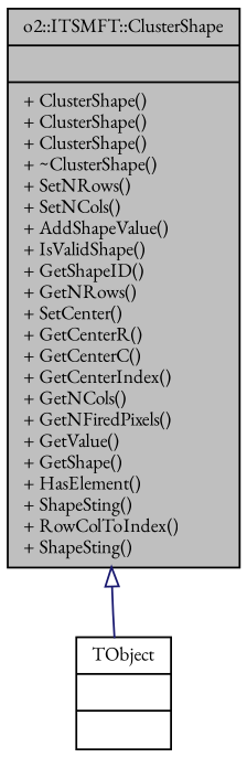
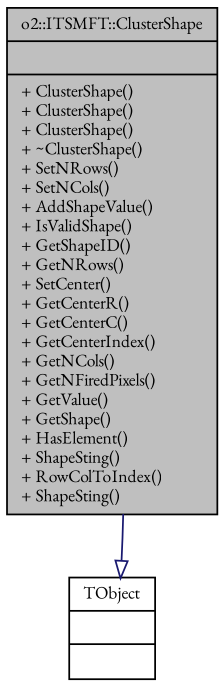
  digraph {
    fontname="EB Garamond"
    node [color=black fontname="EB Garamond" fontsize=10 shape=record]
    n1 [fillcolor=grey75 fontcolor=black height=0.2 label="{o2::ITSMFT::ClusterShape\n||+ ClusterShape()\l+ ClusterShape()\l+ ClusterShape()\l+ ~ClusterShape()\l+ SetNRows()\l+ SetNCols()\l+ AddShapeValue()\l+ IsValidShape()\l+ GetShapeID()\l+ GetNRows()\l+ SetCenter()\l+ GetCenterR()\l+ GetCenterC()\l+ GetCenterIndex()\l+ GetNCols()\l+ GetNFiredPixels()\l+ GetValue()\l+ GetShape()\l+ HasElement()\l+ ShapeSting()\l+ RowColToIndex()\l+ ShapeSting()\l}" style=filled width=0.4]
    n2 [height=0.2 label="{TObject\n||}" width=0.4]
-   n1 -> n2 [arrowtail=onormal color=midnightblue dir=back fontname="EB Garamond" fontsize=10 labelfontname=Helvetica labelfontsize=10 style=solid]
+   n2 -> n1 [arrowtail=onormal color=midnightblue dir=back fontname="EB Garamond" fontsize=10 labelfontname=Helvetica labelfontsize=10 style=solid]
  }
